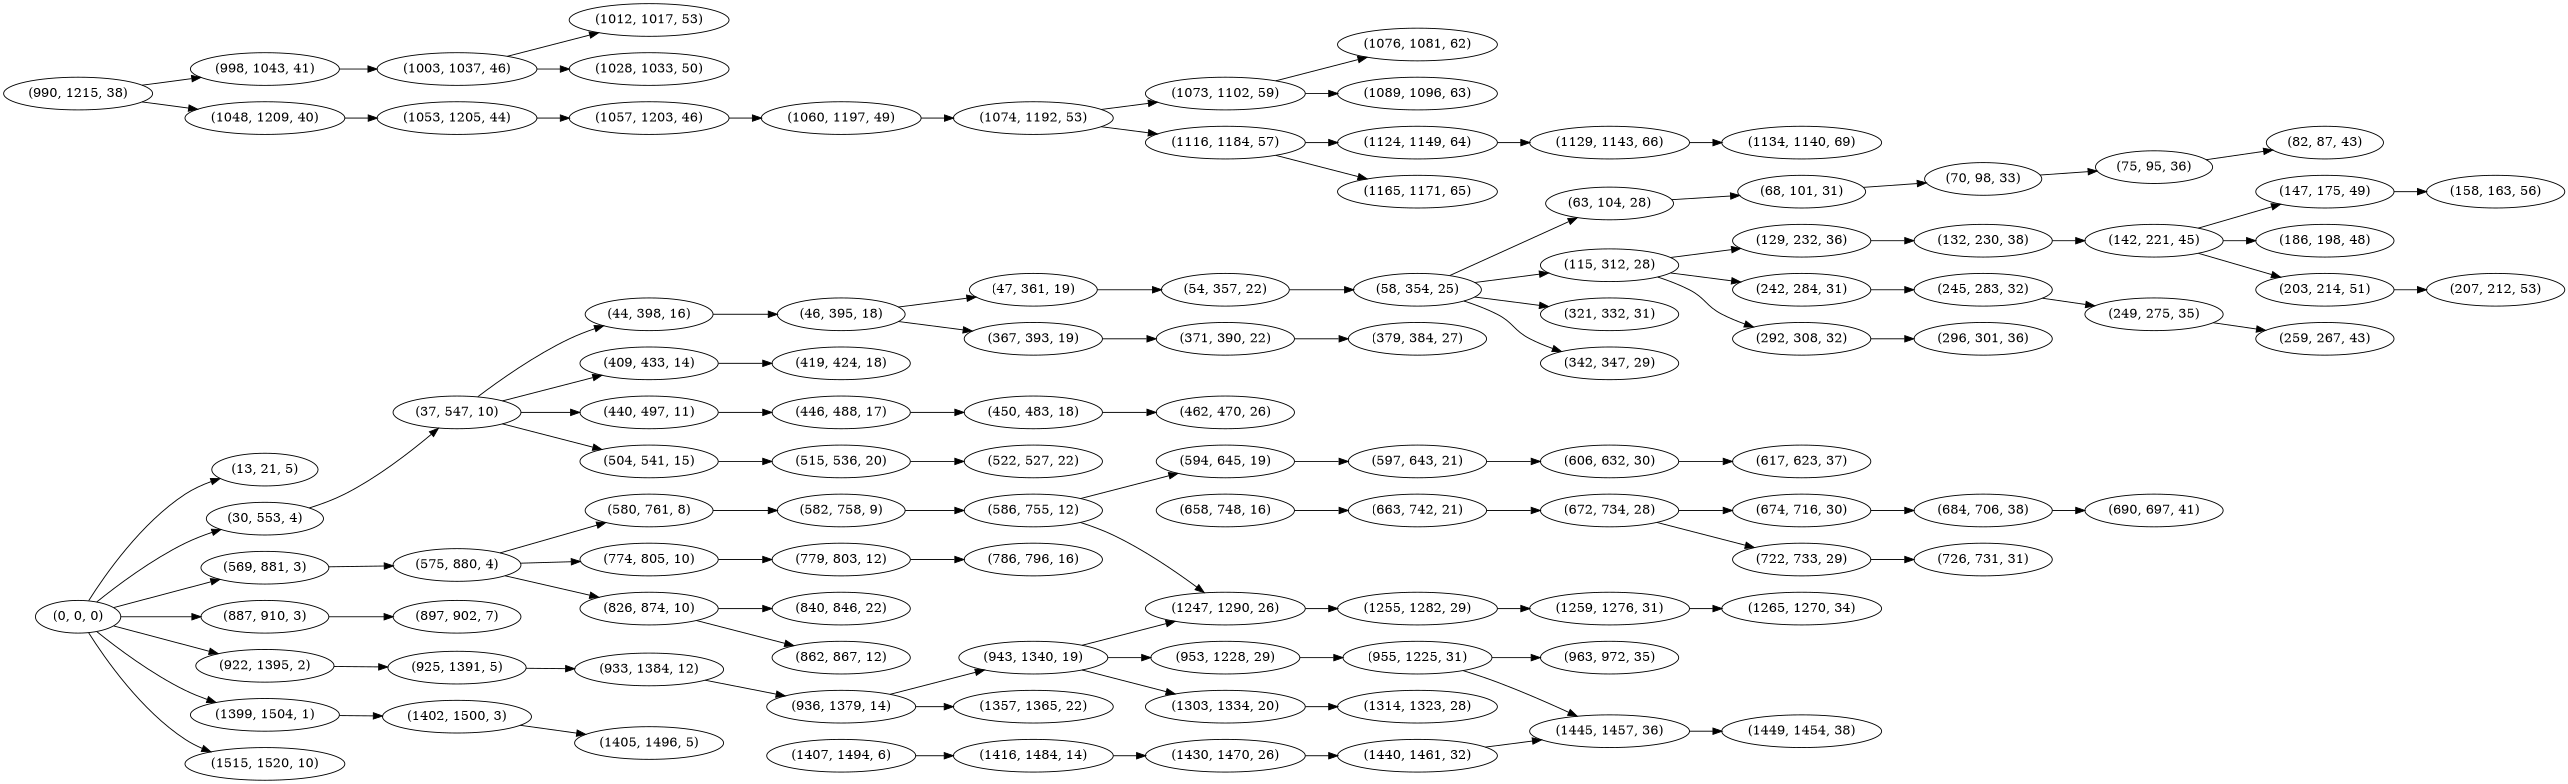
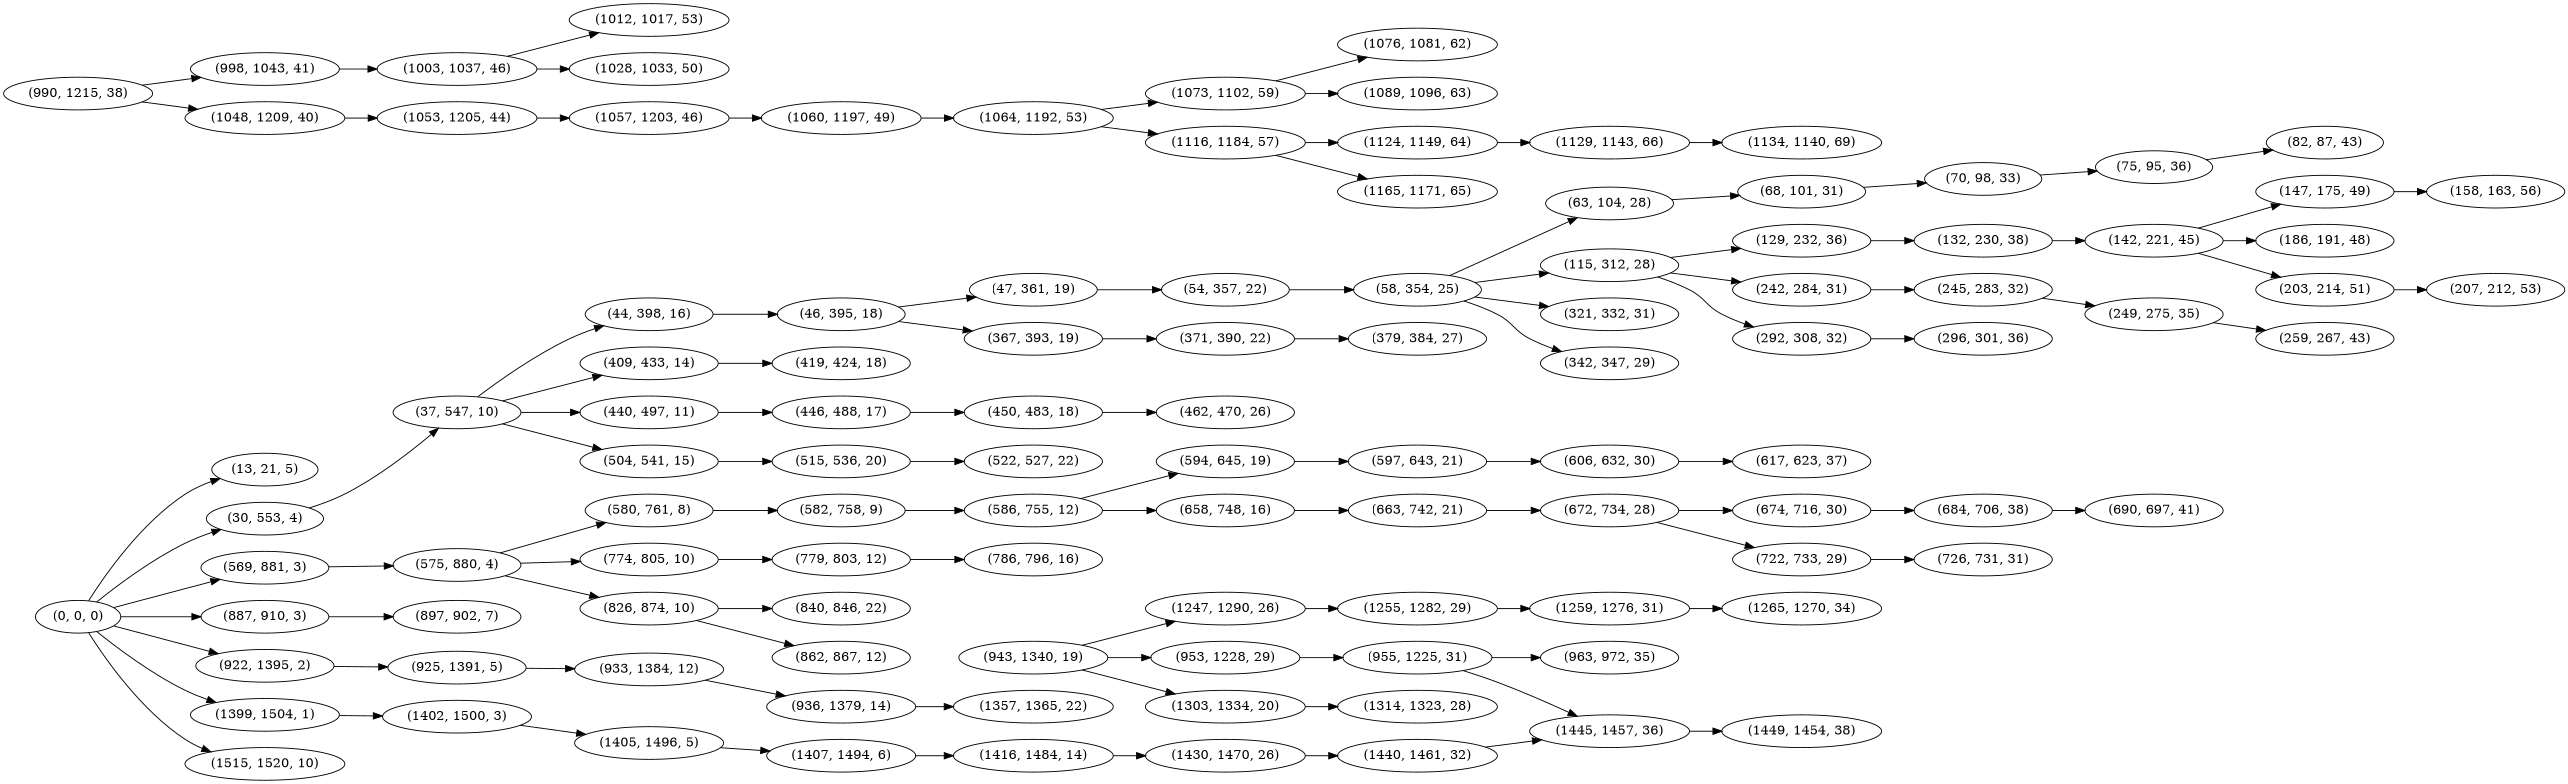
  digraph {
    rankdir=LR
    "(0, 0, 0)"
    "(13, 21, 5)"
    "(30, 553, 4)"
    "(569, 881, 3)"
    "(887, 910, 3)"
    "(922, 1395, 2)"
    "(1399, 1504, 1)"
    "(1515, 1520, 10)"
    "(37, 547, 10)"
    "(575, 880, 4)"
    "(897, 902, 7)"
    "(925, 1391, 5)"
    "(1402, 1500, 3)"
    "(44, 398, 16)"
    "(409, 433, 14)"
    "(440, 497, 11)"
    "(504, 541, 15)"
    "(46, 395, 18)"
    "(419, 424, 18)"
    "(446, 488, 17)"
    "(515, 536, 20)"
    "(47, 361, 19)"
    "(367, 393, 19)"
    "(54, 357, 22)"
    "(371, 390, 22)"
    "(58, 354, 25)"
    "(63, 104, 28)"
    "(115, 312, 28)"
    "(321, 332, 31)"
    "(342, 347, 29)"
    "(68, 101, 31)"
    "(129, 232, 36)"
    "(242, 284, 31)"
    "(292, 308, 32)"
    "(70, 98, 33)"
    "(75, 95, 36)"
    "(82, 87, 43)"
    "(132, 230, 38)"
    "(245, 283, 32)"
    "(296, 301, 36)"
    "(142, 221, 45)"
    "(147, 175, 49)"
-   "(186, 191, 48)" [label="(186, 198, 48)"]
+   "(186, 191, 48)"
    "(203, 214, 51)"
    "(158, 163, 56)"
    "(207, 212, 53)"
    "(249, 275, 35)"
    "(259, 267, 43)"
    "(379, 384, 27)"
    "(450, 483, 18)"
    "(462, 470, 26)"
    "(522, 527, 22)"
    "(580, 761, 8)"
    "(774, 805, 10)"
    "(826, 874, 10)"
    "(582, 758, 9)"
    "(779, 803, 12)"
    "(840, 846, 22)"
    "(862, 867, 12)"
    "(586, 755, 12)"
    "(594, 645, 19)"
    "(658, 748, 16)"
    "(597, 643, 21)"
    "(663, 742, 21)"
    "(606, 632, 30)"
    "(617, 623, 37)"
    "(672, 734, 28)"
    "(674, 716, 30)"
    "(722, 733, 29)"
    "(684, 706, 38)"
    "(726, 731, 31)"
    "(690, 697, 41)"
    "(786, 796, 16)"
    "(933, 1384, 12)"
    "(936, 1379, 14)"
    "(943, 1340, 19)"
    "(1357, 1365, 22)"
    "(953, 1228, 29)"
    "(1247, 1290, 26)"
    "(1303, 1334, 20)"
    "(955, 1225, 31)"
    "(1255, 1282, 29)"
    "(1314, 1323, 28)"
    "(963, 972, 35)"
    "(1445, 1457, 36)"
    "(990, 1215, 38)"
    "(998, 1043, 41)"
    "(1048, 1209, 40)"
    "(1003, 1037, 46)"
    "(1053, 1205, 44)"
    "(1012, 1017, 53)"
    "(1028, 1033, 50)"
    "(1057, 1203, 46)"
    "(1060, 1197, 49)"
-   "(1064, 1192, 53)" [label="(1074, 1192, 53)"]
+   "(1064, 1192, 53)"
    "(1073, 1102, 59)"
    "(1116, 1184, 57)"
    "(1076, 1081, 62)"
    "(1089, 1096, 63)"
    "(1124, 1149, 64)"
    "(1165, 1171, 65)"
    "(1129, 1143, 66)"
    "(1134, 1140, 69)"
    "(1259, 1276, 31)"
    "(1265, 1270, 34)"
    "(1405, 1496, 5)"
    "(1407, 1494, 6)"
    "(1416, 1484, 14)"
    "(1430, 1470, 26)"
    "(1440, 1461, 32)"
    "(1449, 1454, 38)"
    "(0, 0, 0)" -> "(13, 21, 5)"
    "(0, 0, 0)" -> "(30, 553, 4)"
    "(0, 0, 0)" -> "(569, 881, 3)"
    "(0, 0, 0)" -> "(887, 910, 3)"
    "(0, 0, 0)" -> "(922, 1395, 2)"
    "(0, 0, 0)" -> "(1399, 1504, 1)"
    "(0, 0, 0)" -> "(1515, 1520, 10)"
    "(30, 553, 4)" -> "(37, 547, 10)"
    "(569, 881, 3)" -> "(575, 880, 4)"
    "(887, 910, 3)" -> "(897, 902, 7)"
    "(922, 1395, 2)" -> "(925, 1391, 5)"
    "(1399, 1504, 1)" -> "(1402, 1500, 3)"
    "(37, 547, 10)" -> "(44, 398, 16)"
    "(37, 547, 10)" -> "(409, 433, 14)"
    "(37, 547, 10)" -> "(440, 497, 11)"
    "(37, 547, 10)" -> "(504, 541, 15)"
    "(575, 880, 4)" -> "(580, 761, 8)"
    "(575, 880, 4)" -> "(774, 805, 10)"
    "(575, 880, 4)" -> "(826, 874, 10)"
    "(925, 1391, 5)" -> "(933, 1384, 12)"
    "(1402, 1500, 3)" -> "(1405, 1496, 5)"
    "(44, 398, 16)" -> "(46, 395, 18)"
    "(409, 433, 14)" -> "(419, 424, 18)"
    "(440, 497, 11)" -> "(446, 488, 17)"
    "(504, 541, 15)" -> "(515, 536, 20)"
    "(46, 395, 18)" -> "(47, 361, 19)"
    "(46, 395, 18)" -> "(367, 393, 19)"
    "(446, 488, 17)" -> "(450, 483, 18)"
    "(515, 536, 20)" -> "(522, 527, 22)"
    "(47, 361, 19)" -> "(54, 357, 22)"
    "(367, 393, 19)" -> "(371, 390, 22)"
    "(54, 357, 22)" -> "(58, 354, 25)"
    "(371, 390, 22)" -> "(379, 384, 27)"
    "(58, 354, 25)" -> "(63, 104, 28)"
    "(58, 354, 25)" -> "(115, 312, 28)"
    "(58, 354, 25)" -> "(321, 332, 31)"
    "(58, 354, 25)" -> "(342, 347, 29)"
    "(63, 104, 28)" -> "(68, 101, 31)"
    "(115, 312, 28)" -> "(129, 232, 36)"
    "(115, 312, 28)" -> "(242, 284, 31)"
    "(115, 312, 28)" -> "(292, 308, 32)"
    "(68, 101, 31)" -> "(70, 98, 33)"
    "(129, 232, 36)" -> "(132, 230, 38)"
    "(242, 284, 31)" -> "(245, 283, 32)"
    "(292, 308, 32)" -> "(296, 301, 36)"
    "(70, 98, 33)" -> "(75, 95, 36)"
    "(75, 95, 36)" -> "(82, 87, 43)"
    "(132, 230, 38)" -> "(142, 221, 45)"
    "(245, 283, 32)" -> "(249, 275, 35)"
    "(142, 221, 45)" -> "(147, 175, 49)"
    "(142, 221, 45)" -> "(186, 191, 48)"
    "(142, 221, 45)" -> "(203, 214, 51)"
    "(147, 175, 49)" -> "(158, 163, 56)"
    "(203, 214, 51)" -> "(207, 212, 53)"
    "(249, 275, 35)" -> "(259, 267, 43)"
    "(450, 483, 18)" -> "(462, 470, 26)"
    "(580, 761, 8)" -> "(582, 758, 9)"
    "(774, 805, 10)" -> "(779, 803, 12)"
    "(826, 874, 10)" -> "(840, 846, 22)"
    "(826, 874, 10)" -> "(862, 867, 12)"
    "(582, 758, 9)" -> "(586, 755, 12)"
    "(779, 803, 12)" -> "(786, 796, 16)"
    "(586, 755, 12)" -> "(594, 645, 19)"
-   "(586, 755, 12)" -> "(1247, 1290, 26)"
+   "(586, 755, 12)" -> "(658, 748, 16)"
    "(594, 645, 19)" -> "(597, 643, 21)"
    "(658, 748, 16)" -> "(663, 742, 21)"
    "(597, 643, 21)" -> "(606, 632, 30)"
    "(663, 742, 21)" -> "(672, 734, 28)"
    "(606, 632, 30)" -> "(617, 623, 37)"
    "(672, 734, 28)" -> "(674, 716, 30)"
    "(672, 734, 28)" -> "(722, 733, 29)"
    "(674, 716, 30)" -> "(684, 706, 38)"
    "(722, 733, 29)" -> "(726, 731, 31)"
    "(684, 706, 38)" -> "(690, 697, 41)"
    "(933, 1384, 12)" -> "(936, 1379, 14)"
-   "(936, 1379, 14)" -> "(943, 1340, 19)"
    "(936, 1379, 14)" -> "(1357, 1365, 22)"
    "(943, 1340, 19)" -> "(953, 1228, 29)"
    "(943, 1340, 19)" -> "(1247, 1290, 26)"
    "(943, 1340, 19)" -> "(1303, 1334, 20)"
    "(953, 1228, 29)" -> "(955, 1225, 31)"
    "(1247, 1290, 26)" -> "(1255, 1282, 29)"
    "(1303, 1334, 20)" -> "(1314, 1323, 28)"
    "(955, 1225, 31)" -> "(963, 972, 35)"
    "(955, 1225, 31)" -> "(1445, 1457, 36)"
    "(1255, 1282, 29)" -> "(1259, 1276, 31)"
    "(1445, 1457, 36)" -> "(1449, 1454, 38)"
    "(990, 1215, 38)" -> "(998, 1043, 41)"
    "(990, 1215, 38)" -> "(1048, 1209, 40)"
    "(998, 1043, 41)" -> "(1003, 1037, 46)"
    "(1048, 1209, 40)" -> "(1053, 1205, 44)"
    "(1003, 1037, 46)" -> "(1012, 1017, 53)"
    "(1003, 1037, 46)" -> "(1028, 1033, 50)"
    "(1053, 1205, 44)" -> "(1057, 1203, 46)"
    "(1057, 1203, 46)" -> "(1060, 1197, 49)"
    "(1060, 1197, 49)" -> "(1064, 1192, 53)"
    "(1064, 1192, 53)" -> "(1073, 1102, 59)"
    "(1064, 1192, 53)" -> "(1116, 1184, 57)"
    "(1073, 1102, 59)" -> "(1076, 1081, 62)"
    "(1073, 1102, 59)" -> "(1089, 1096, 63)"
    "(1116, 1184, 57)" -> "(1124, 1149, 64)"
    "(1116, 1184, 57)" -> "(1165, 1171, 65)"
    "(1124, 1149, 64)" -> "(1129, 1143, 66)"
    "(1129, 1143, 66)" -> "(1134, 1140, 69)"
    "(1259, 1276, 31)" -> "(1265, 1270, 34)"
+   "(1405, 1496, 5)" -> "(1407, 1494, 6)"
    "(1407, 1494, 6)" -> "(1416, 1484, 14)"
    "(1416, 1484, 14)" -> "(1430, 1470, 26)"
    "(1430, 1470, 26)" -> "(1440, 1461, 32)"
    "(1440, 1461, 32)" -> "(1445, 1457, 36)"
  }
